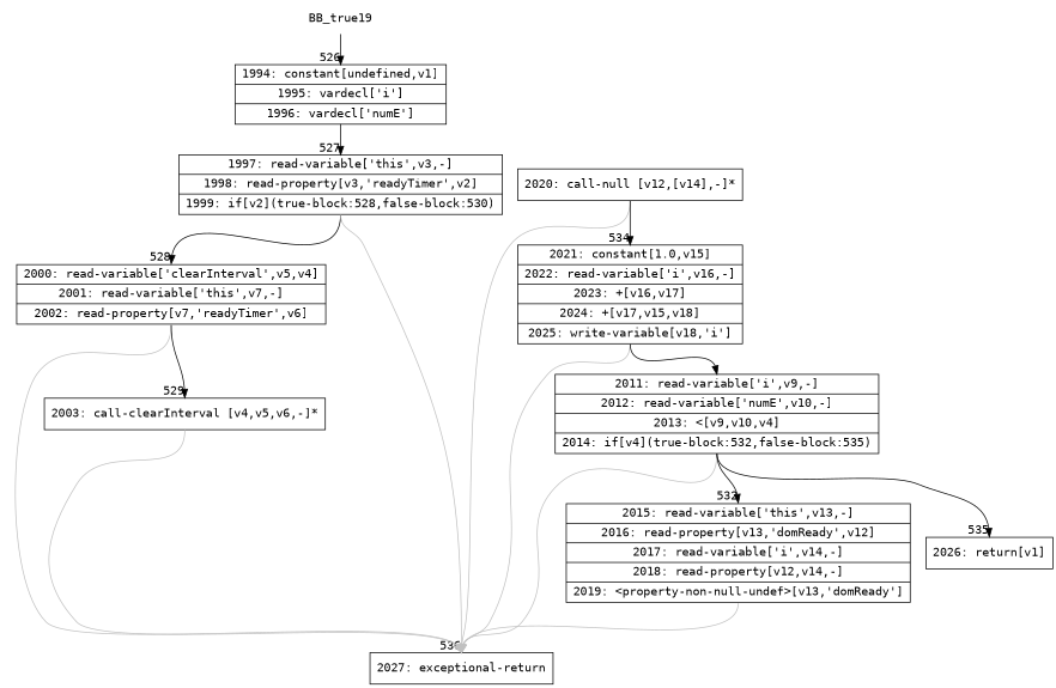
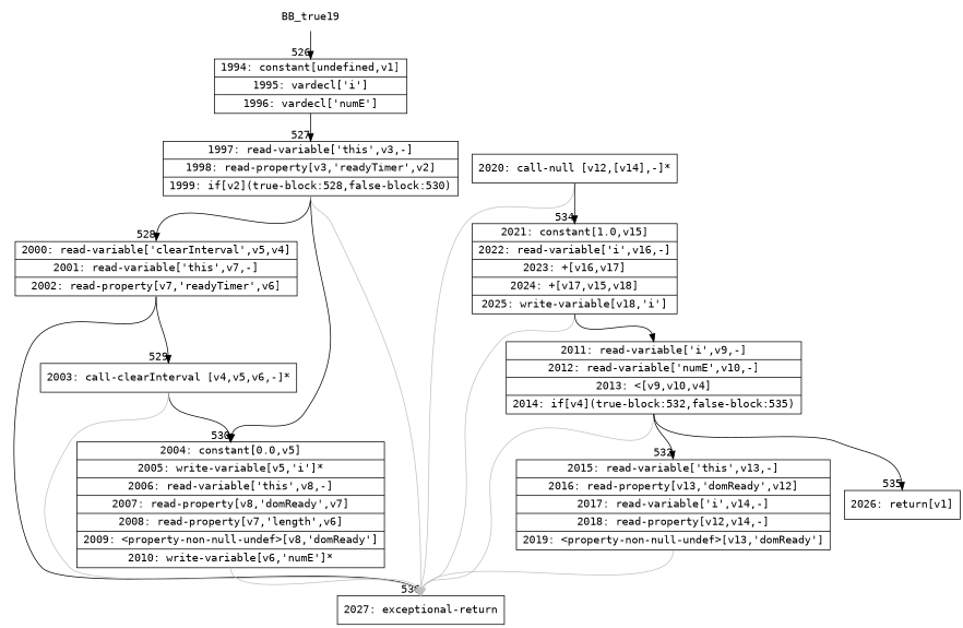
  digraph {
    fontname="DejaVu Sans Mono"
    rankdir=TD
    node [fontname="DejaVu Sans Mono" shape=record]
    edge [fontname="DejaVu Sans Mono" headport=n tailport=s]
    n1 [label=BB_true19 shape=none]
    n2 [label="{1994: constant[undefined,v1]|1995: vardecl['i']|1996: vardecl['numE']}"]
    n3 [label="{1997: read-variable['this',v3,-]|1998: read-property[v3,'readyTimer',v2]|1999: if[v2](true-block:528,false-block:530)}"]
    n4 [label="{2000: read-variable['clearInterval',v5,v4]|2001: read-variable['this',v7,-]|2002: read-property[v7,'readyTimer',v6]}"]
+   n5 [label="{2004: constant[0.0,v5]|2005: write-variable[v5,'i']*|2006: read-variable['this',v8,-]|2007: read-property[v8,'domReady',v7]|2008: read-property[v7,'length',v6]|2009: \<property-non-null-undef\>[v8,'domReady']|2010: write-variable[v6,'numE']*}"]
    n6 [label="{2027: exceptional-return}"]
    n7 [label="{2003: call-clearInterval [v4,v5,v6,-]*}"]
    n8 [label="{2011: read-variable['i',v9,-]|2012: read-variable['numE',v10,-]|2013: \<[v9,v10,v4]|2014: if[v4](true-block:532,false-block:535)}"]
    n9 [label="{2015: read-variable['this',v13,-]|2016: read-property[v13,'domReady',v12]|2017: read-variable['i',v14,-]|2018: read-property[v12,v14,-]|2019: \<property-non-null-undef\>[v13,'domReady']}"]
    n10 [label="{2026: return[v1]}"]
    n11 [label="{2020: call-null [v12,[v14],-]*}"]
    n12 [label="{2021: constant[1.0,v15]|2022: read-variable['i',v16,-]|2023: +[v16,v17]|2024: +[v17,v15,v18]|2025: write-variable[v18,'i']}"]
    n1 -> n2 [headlabel="    526"]
    n2 -> n3 [headlabel="      527"]
    n3 -> n4 [headlabel="      528"]
+   n3 -> n5 [headlabel="      530"]
    n3 -> n6 [color=gray headlabel="      536"]
-   n4 -> n6 [color=gray]
+   n4 -> n6 [color=black]
    n4 -> n7 [headlabel="      529"]
+   n5 -> n6 [color=gray]
+   n7 -> n5
    n7 -> n6 [color=gray]
    n8 -> n6 [color=gray]
    n8 -> n9 [headlabel="      532"]
    n8 -> n10 [headlabel="      535"]
    n9 -> n6 [color=gray]
    n11 -> n6 [color=gray]
    n11 -> n12 [headlabel="      534"]
    n12 -> n6 [color=gray]
    n12 -> n8
  }
